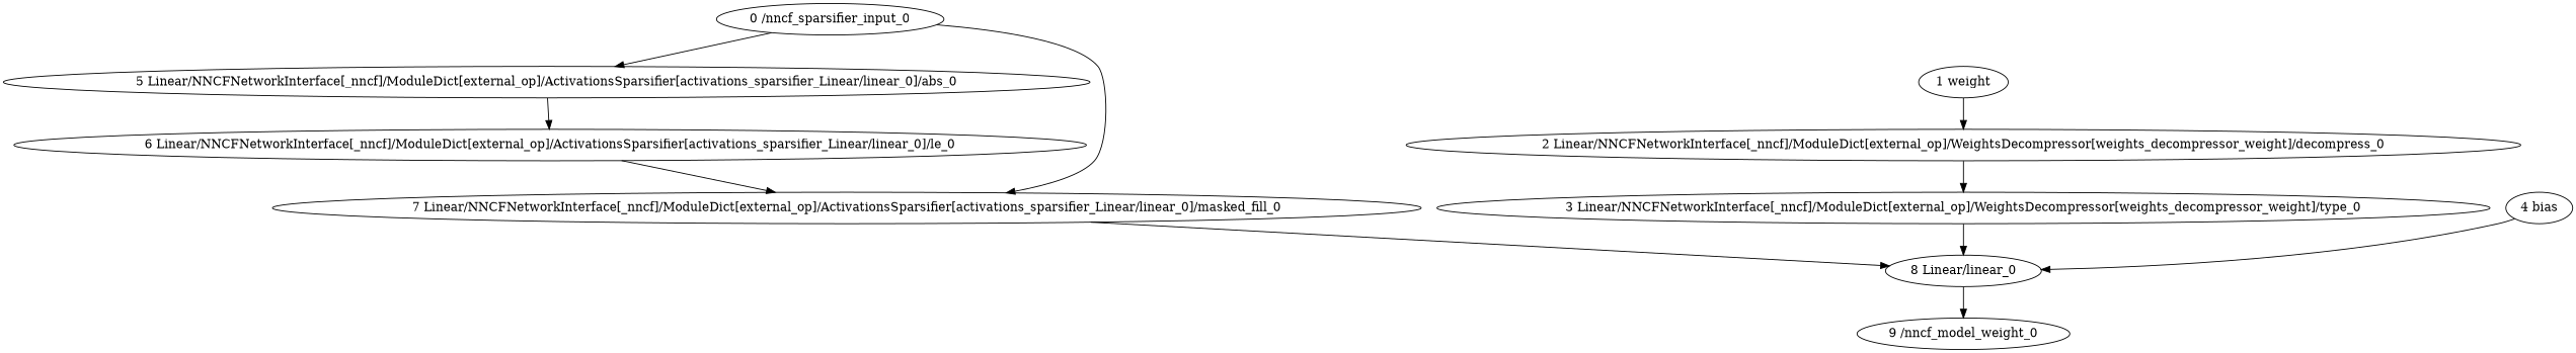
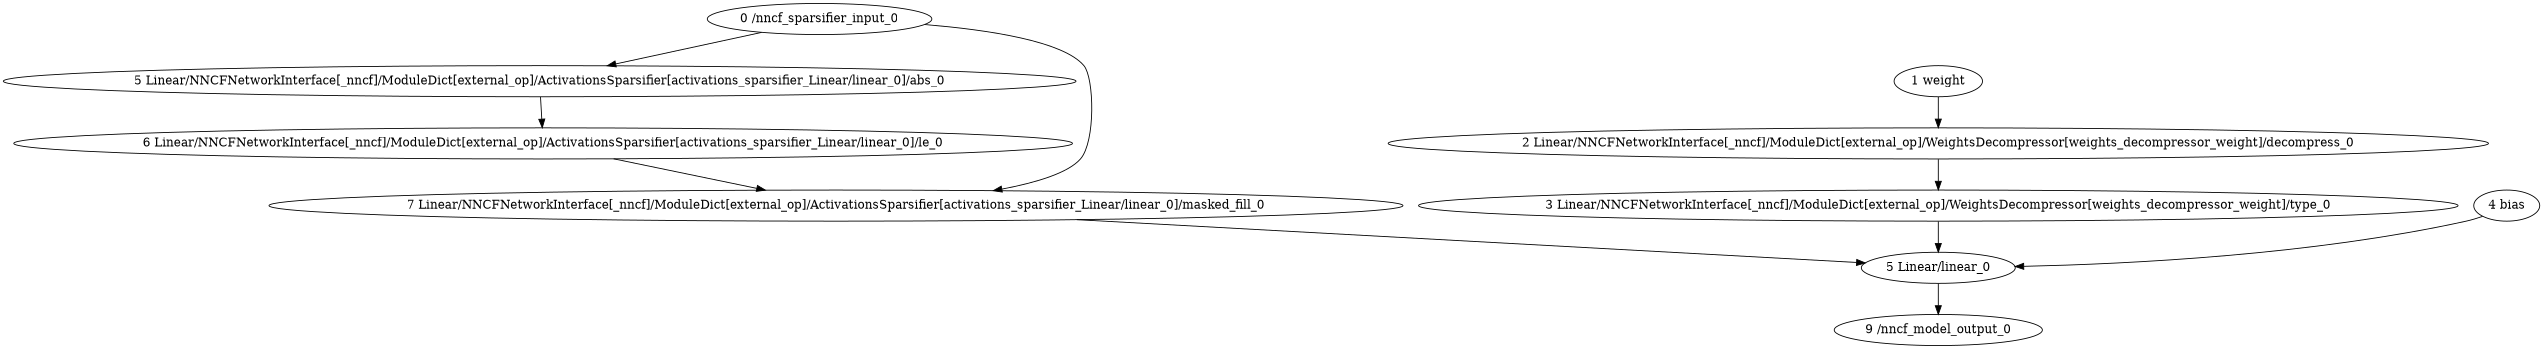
  strict digraph {
    node [type=nncf_model_const]
    n1 [label="0 /nncf_sparsifier_input_0" type=nncf_model_input]
    "5 Linear/NNCFNetworkInterface[_nncf]/ModuleDict[external_op]/ActivationsSparsifier[activations_sparsifier_Linear/linear_0]/abs_0" [type=abs]
    "7 Linear/NNCFNetworkInterface[_nncf]/ModuleDict[external_op]/ActivationsSparsifier[activations_sparsifier_Linear/linear_0]/masked_fill_0" [type=masked_fill]
    "6 Linear/NNCFNetworkInterface[_nncf]/ModuleDict[external_op]/ActivationsSparsifier[activations_sparsifier_Linear/linear_0]/le_0" [type=le]
-   "8 Linear/linear_0" [type=linear]
+   "8 Linear/linear_0" [type=linear label="5 Linear/linear_0"]
    "2 Linear/NNCFNetworkInterface[_nncf]/ModuleDict[external_op]/WeightsDecompressor[weights_decompressor_weight]/decompress_0" [type=decompress]
    "1 weight"
    "3 Linear/NNCFNetworkInterface[_nncf]/ModuleDict[external_op]/WeightsDecompressor[weights_decompressor_weight]/type_0" [type=type]
-   "9 /nncf_model_output_0" [type=nncf_model_output label="9 /nncf_model_weight_0"]
+   "9 /nncf_model_output_0" [type=nncf_model_output]
    "4 bias"
    n1 -> "5 Linear/NNCFNetworkInterface[_nncf]/ModuleDict[external_op]/ActivationsSparsifier[activations_sparsifier_Linear/linear_0]/abs_0"
    n1 -> "7 Linear/NNCFNetworkInterface[_nncf]/ModuleDict[external_op]/ActivationsSparsifier[activations_sparsifier_Linear/linear_0]/masked_fill_0"
    "5 Linear/NNCFNetworkInterface[_nncf]/ModuleDict[external_op]/ActivationsSparsifier[activations_sparsifier_Linear/linear_0]/abs_0" -> "6 Linear/NNCFNetworkInterface[_nncf]/ModuleDict[external_op]/ActivationsSparsifier[activations_sparsifier_Linear/linear_0]/le_0"
    "7 Linear/NNCFNetworkInterface[_nncf]/ModuleDict[external_op]/ActivationsSparsifier[activations_sparsifier_Linear/linear_0]/masked_fill_0" -> "8 Linear/linear_0"
    "6 Linear/NNCFNetworkInterface[_nncf]/ModuleDict[external_op]/ActivationsSparsifier[activations_sparsifier_Linear/linear_0]/le_0" -> "7 Linear/NNCFNetworkInterface[_nncf]/ModuleDict[external_op]/ActivationsSparsifier[activations_sparsifier_Linear/linear_0]/masked_fill_0"
    "8 Linear/linear_0" -> "9 /nncf_model_output_0"
    "2 Linear/NNCFNetworkInterface[_nncf]/ModuleDict[external_op]/WeightsDecompressor[weights_decompressor_weight]/decompress_0" -> "3 Linear/NNCFNetworkInterface[_nncf]/ModuleDict[external_op]/WeightsDecompressor[weights_decompressor_weight]/type_0"
    "1 weight" -> "2 Linear/NNCFNetworkInterface[_nncf]/ModuleDict[external_op]/WeightsDecompressor[weights_decompressor_weight]/decompress_0"
    "3 Linear/NNCFNetworkInterface[_nncf]/ModuleDict[external_op]/WeightsDecompressor[weights_decompressor_weight]/type_0" -> "8 Linear/linear_0"
    "4 bias" -> "8 Linear/linear_0"
  }
